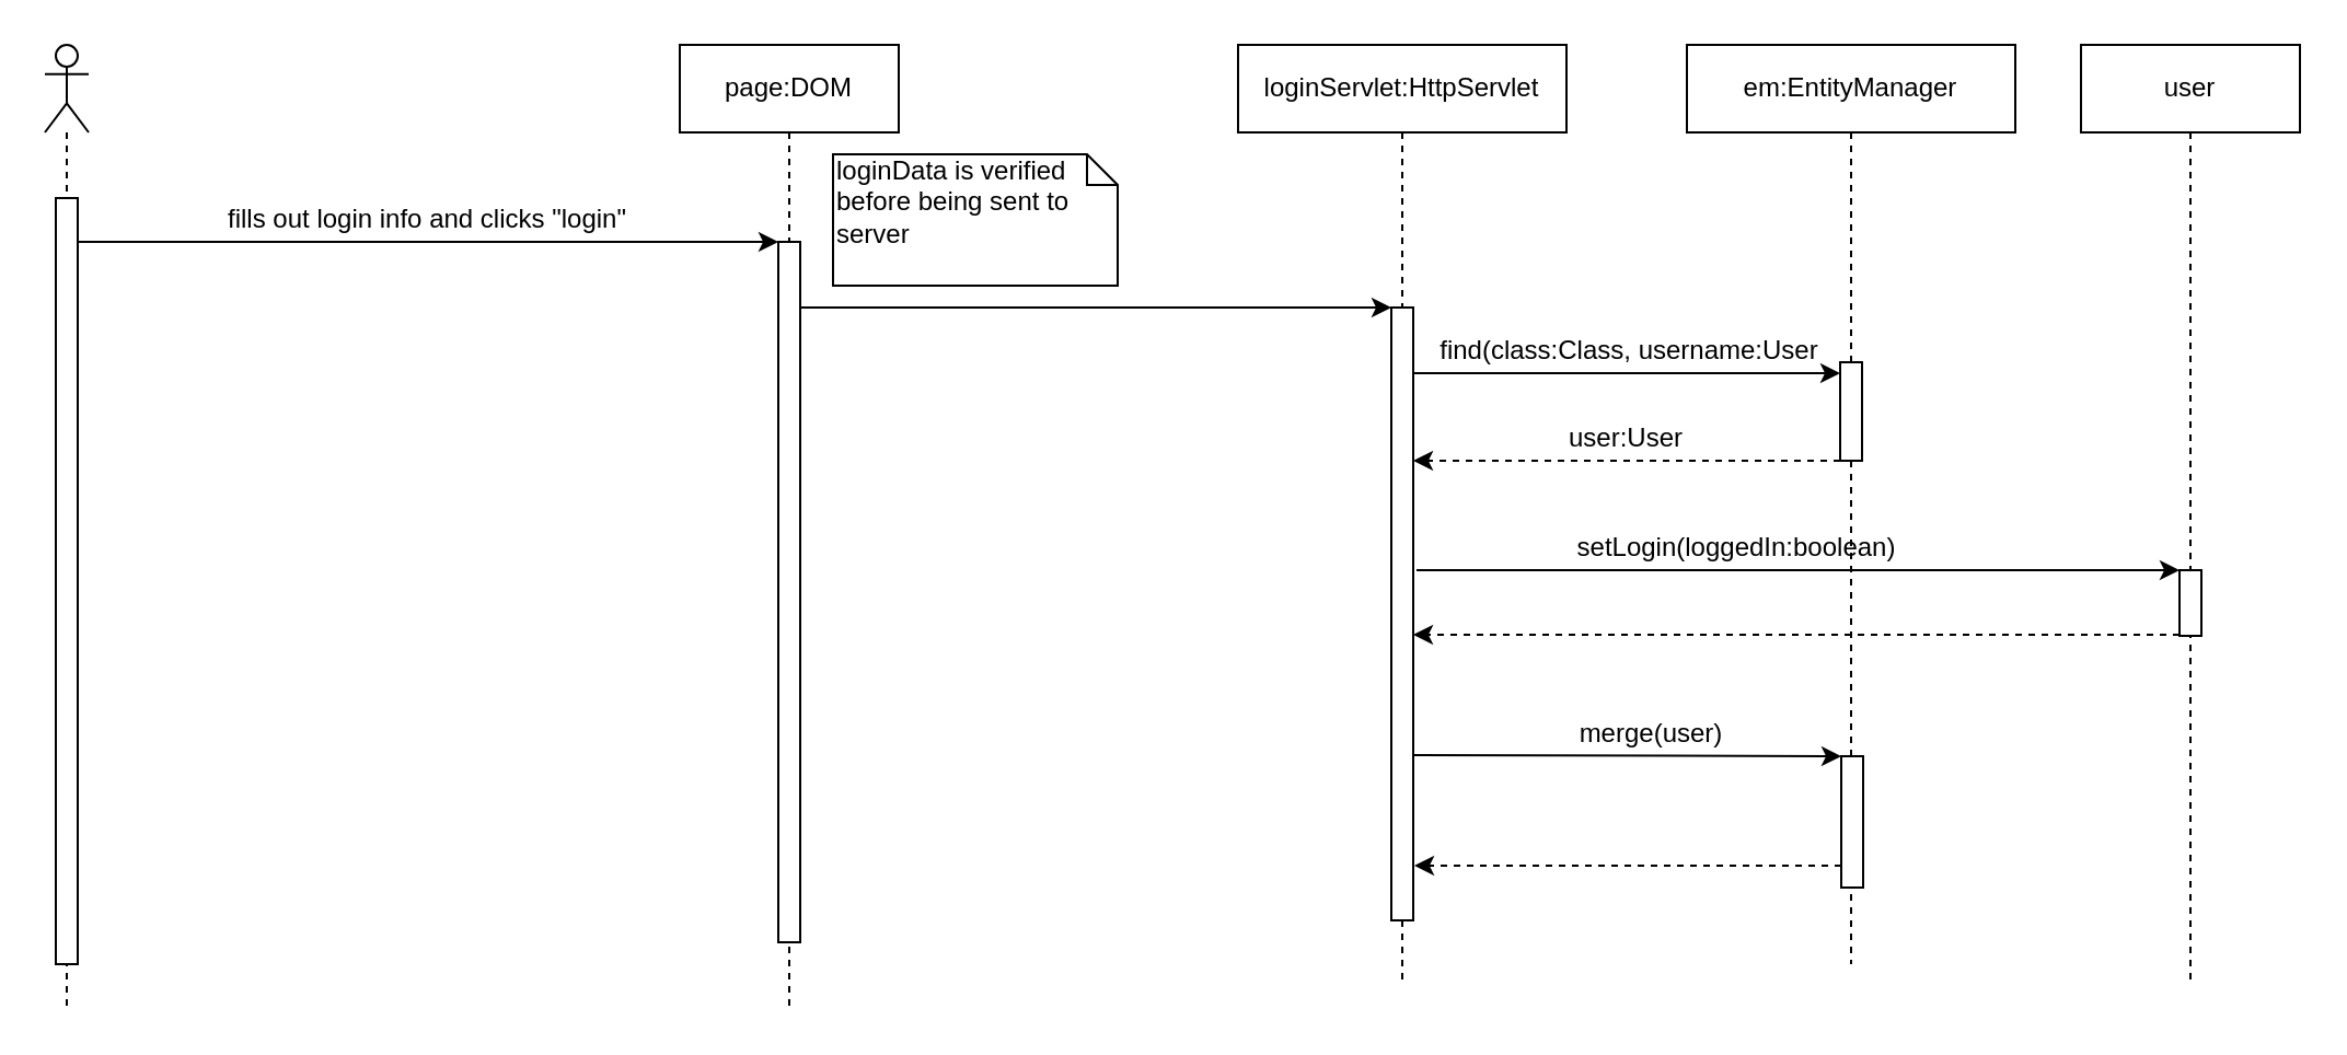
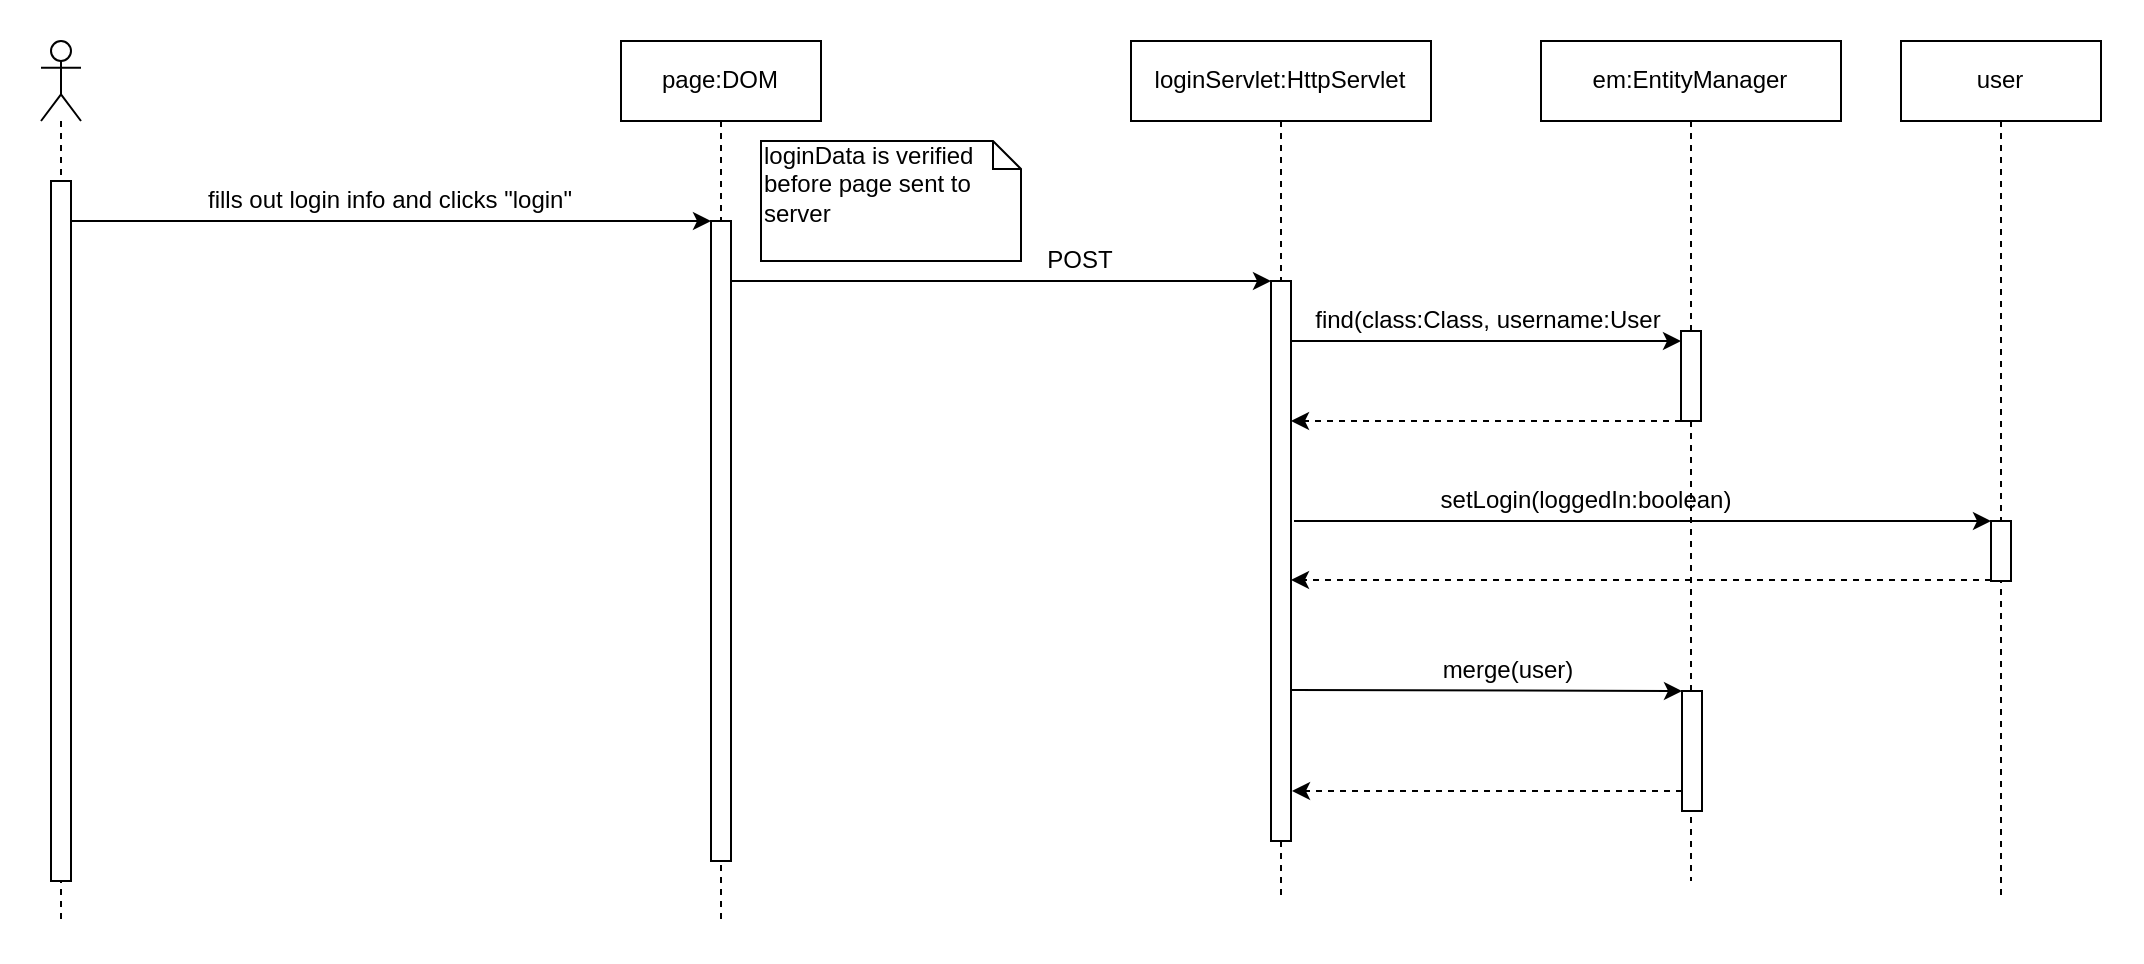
  <mxCell id="0" />
  <mxCell id="1" parent="0" />
  <mxCell id="2" value="" style="endArrow=classic;html=1;" edge="1" parent="1" source="5" target="7"><mxGeometry width="50" height="50" relative="1" as="geometry"><mxPoint x="70" y="110" as="sourcePoint" /><mxPoint x="320" y="110" as="targetPoint" /><Array as="points"><mxPoint x="280" y="110" /></Array></mxGeometry></mxCell>
  <mxCell id="3" value="fills out login info and clicks &quot;login&quot;" style="text;html=1;strokeColor=none;fillColor=none;align=center;verticalAlign=middle;whiteSpace=wrap;rounded=0;" vertex="1" parent="1"><mxGeometry x="75" y="90" width="240" height="20" as="geometry" /></mxCell>
  <mxCell id="4" value="" style="shape=umlLifeline;participant=umlActor;perimeter=lifelinePerimeter;whiteSpace=wrap;html=1;container=1;collapsible=0;recursiveResize=0;verticalAlign=top;spacingTop=36;labelBackgroundColor=#ffffff;outlineConnect=0;" vertex="1" parent="1"><mxGeometry x="20" y="20" width="20" height="440" as="geometry" /></mxCell>
  <mxCell id="5" value="" style="html=1;points=[];perimeter=orthogonalPerimeter;" vertex="1" parent="4"><mxGeometry x="5" y="70" width="10" height="350" as="geometry" /></mxCell>
  <mxCell id="6" value="page:DOM" style="shape=umlLifeline;perimeter=lifelinePerimeter;whiteSpace=wrap;html=1;container=1;collapsible=0;recursiveResize=0;outlineConnect=0;" vertex="1" parent="1"><mxGeometry x="310" y="20" width="100" height="440" as="geometry" /></mxCell>
  <mxCell id="7" value="" style="html=1;points=[];perimeter=orthogonalPerimeter;" vertex="1" parent="6"><mxGeometry x="45" y="90" width="10" height="320" as="geometry" /></mxCell>
- <mxCell id="8" value="loginData is verified before being sent to server" style="shape=note;whiteSpace=wrap;html=1;size=14;verticalAlign=top;align=left;spacingTop=-6;" vertex="1" parent="1"><mxGeometry x="380" y="70" width="130" height="60" as="geometry" /></mxCell>
+ <mxCell id="8" value="loginData is verified before page sent to server" style="shape=note;whiteSpace=wrap;html=1;size=14;verticalAlign=top;align=left;spacingTop=-6;" vertex="1" parent="1"><mxGeometry x="380" y="70" width="130" height="60" as="geometry" /></mxCell>
  <mxCell id="9" value="" style="endArrow=classic;html=1;" edge="1" parent="1" source="7" target="12"><mxGeometry width="50" height="50" relative="1" as="geometry"><mxPoint x="380" y="140" as="sourcePoint" /><mxPoint x="630" y="140" as="targetPoint" /><Array as="points"><mxPoint x="600" y="140" /></Array></mxGeometry></mxCell>
+ <mxCell id="10" value="POST" style="text;html=1;strokeColor=none;fillColor=none;align=center;verticalAlign=middle;whiteSpace=wrap;rounded=0;" vertex="1" parent="1"><mxGeometry x="515" y="120" width="50" height="20" as="geometry" /></mxCell>
  <mxCell id="11" value="loginServlet:HttpServlet" style="shape=umlLifeline;perimeter=lifelinePerimeter;whiteSpace=wrap;html=1;container=1;collapsible=0;recursiveResize=0;outlineConnect=0;" vertex="1" parent="1"><mxGeometry x="565" y="20" width="150" height="430" as="geometry" /></mxCell>
  <mxCell id="12" value="" style="html=1;points=[];perimeter=orthogonalPerimeter;" vertex="1" parent="11"><mxGeometry x="70" y="120" width="10" height="280" as="geometry" /></mxCell>
  <mxCell id="13" value="em:EntityManager" style="shape=umlLifeline;perimeter=lifelinePerimeter;whiteSpace=wrap;html=1;container=1;collapsible=0;recursiveResize=0;outlineConnect=0;" vertex="1" parent="1"><mxGeometry x="770" y="20" width="150" height="420" as="geometry" /></mxCell>
  <mxCell id="14" value="" style="html=1;points=[];perimeter=orthogonalPerimeter;" vertex="1" parent="13"><mxGeometry x="70" y="145" width="10" height="45" as="geometry" /></mxCell>
  <mxCell id="15" value="" style="html=1;points=[];perimeter=orthogonalPerimeter;" vertex="1" parent="13"><mxGeometry x="70.5" y="325" width="10" height="60" as="geometry" /></mxCell>
  <mxCell id="16" value="" style="endArrow=classic;html=1;" edge="1" parent="1" source="12" target="14"><mxGeometry width="50" height="50" relative="1" as="geometry"><mxPoint x="650" y="169" as="sourcePoint" /><mxPoint x="820" y="169" as="targetPoint" /><Array as="points"><mxPoint x="820" y="170" /></Array></mxGeometry></mxCell>
  <mxCell id="17" value="find(class:Class, username:User" style="text;html=1;strokeColor=none;fillColor=none;align=center;verticalAlign=middle;whiteSpace=wrap;rounded=0;" vertex="1" parent="1"><mxGeometry x="650" y="150" width="188" height="20" as="geometry" /></mxCell>
  <mxCell id="18" value="" style="endArrow=classic;html=1;dashed=1;strokeColor=#000000;" edge="1" parent="1" source="14" target="12"><mxGeometry width="50" height="50" relative="1" as="geometry"><mxPoint x="830" y="210" as="sourcePoint" /><mxPoint x="650" y="210" as="targetPoint" /><Array as="points"><mxPoint x="810" y="210" /></Array></mxGeometry></mxCell>
- <mxCell id="19" value="user:User" style="text;html=1;strokeColor=none;fillColor=none;align=center;verticalAlign=middle;whiteSpace=wrap;rounded=0;" vertex="1" parent="1"><mxGeometry x="720" y="190" width="45" height="20" as="geometry" /></mxCell>
  <mxCell id="20" value="" style="endArrow=classic;html=1;" edge="1" parent="1" target="15"><mxGeometry width="50" height="50" relative="1" as="geometry"><mxPoint x="645.5" y="344.5" as="sourcePoint" /><mxPoint x="795.5" y="344.5" as="targetPoint" /><Array as="points" /></mxGeometry></mxCell>
  <mxCell id="21" value="merge(user)" style="text;html=1;strokeColor=none;fillColor=none;align=center;verticalAlign=middle;whiteSpace=wrap;rounded=0;" vertex="1" parent="1"><mxGeometry x="715" y="325" width="78" height="20" as="geometry" /></mxCell>
  <mxCell id="22" value="" style="endArrow=classic;html=1;dashed=1;strokeColor=#000000;" edge="1" parent="1" source="15"><mxGeometry width="50" height="50" relative="1" as="geometry"><mxPoint x="833" y="405" as="sourcePoint" /><mxPoint x="645.5" y="395" as="targetPoint" /><Array as="points"><mxPoint x="760.5" y="395" /></Array></mxGeometry></mxCell>
  <mxCell id="23" value="" style="endArrow=classic;html=1;" edge="1" parent="1" target="26"><mxGeometry width="50" height="50" relative="1" as="geometry"><mxPoint x="646.5" y="260" as="sourcePoint" /><mxPoint x="990" y="261" as="targetPoint" /><Array as="points" /></mxGeometry></mxCell>
  <mxCell id="24" value="setLogin(loggedIn:boolean)" style="text;html=1;strokeColor=none;fillColor=none;align=center;verticalAlign=middle;whiteSpace=wrap;rounded=0;" vertex="1" parent="1"><mxGeometry x="716" y="240" width="154" height="20" as="geometry" /></mxCell>
  <mxCell id="25" value="user" style="shape=umlLifeline;perimeter=lifelinePerimeter;whiteSpace=wrap;html=1;container=1;collapsible=0;recursiveResize=0;outlineConnect=0;" vertex="1" parent="1"><mxGeometry x="950" y="20" width="100" height="430" as="geometry" /></mxCell>
  <mxCell id="26" value="" style="html=1;points=[];perimeter=orthogonalPerimeter;" vertex="1" parent="25"><mxGeometry x="45" y="240" width="10" height="30" as="geometry" /></mxCell>
  <mxCell id="27" value="" style="endArrow=classic;html=1;dashed=1;strokeColor=#000000;" edge="1" parent="1" source="26" target="12"><mxGeometry width="50" height="50" relative="1" as="geometry"><mxPoint x="970" y="290" as="sourcePoint" /><mxPoint x="765" y="289.5" as="targetPoint" /><Array as="points"><mxPoint x="930" y="289.5" /></Array></mxGeometry></mxCell>
